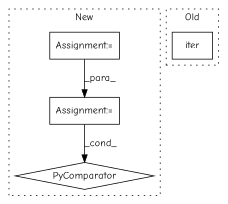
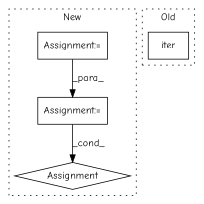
  digraph {
    fontname="Comic Neue"
    node [a=7 l=23 s=957 shape=box fontname="Comic Neue"]
    edge [fontname="Comic Neue"]
-   n1 [a=113 label=PyComparator shape=diamond]
+   n1 [a=113 label=Assignment shape=diamond]
    n2 [l=1 label="Assignment:=" s=821]
    n3 [label="Assignment:="]
    n4 [a=32 l="5,1" label=iter s="1108,1132"]
    subgraph cluster_1 {
      label=New
      style=dotted
      n1
      n2
      n3
    }
    subgraph cluster_2 {
      label=Old
      style=dotted
      n4
    }
    n2 -> n3 [label=_para_]
    n3 -> n1 [label=_cond_]
  }
